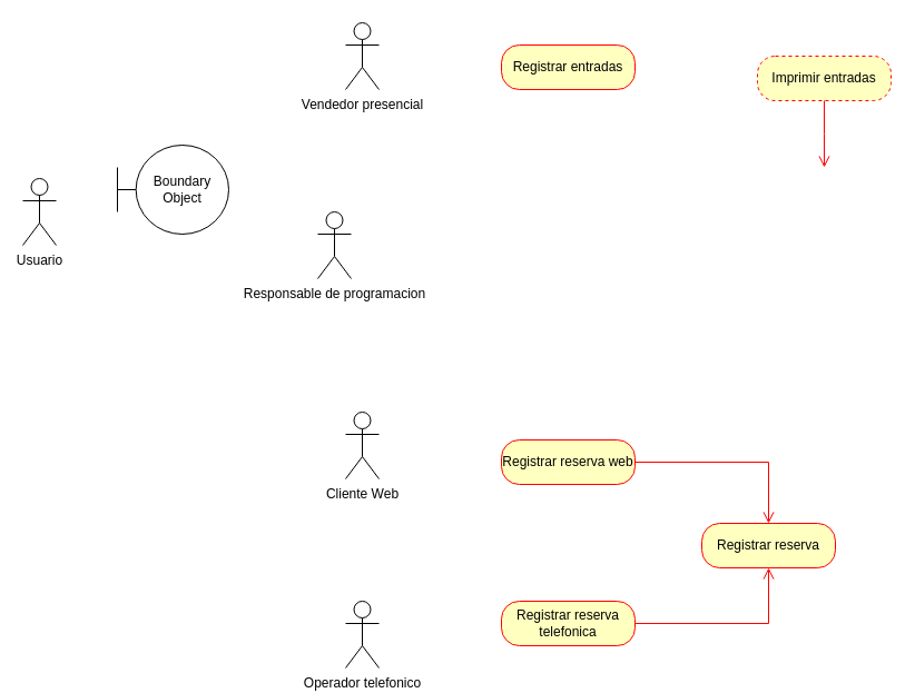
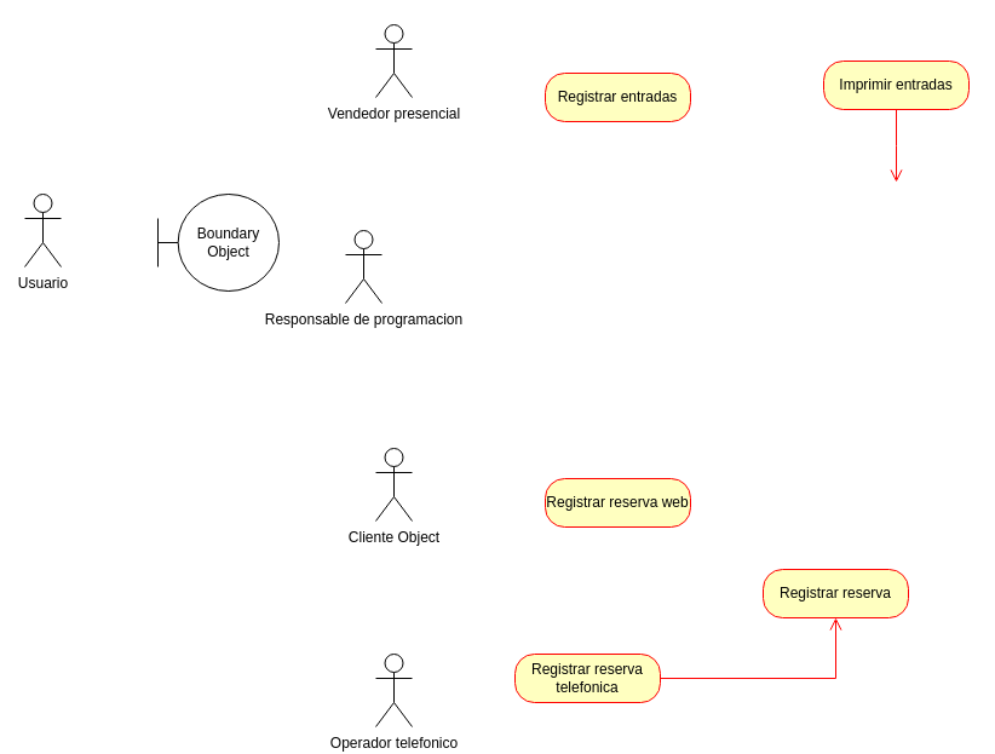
  <mxCell id="0" />
  <mxCell id="1" parent="0" />
  <mxCell id="2" value="Usuario" style="shape=umlActor;verticalLabelPosition=bottom;verticalAlign=top;html=1;outlineConnect=0;" vertex="1" parent="1"><mxGeometry x="20" y="160" width="30" height="60" as="geometry" /></mxCell>
- <mxCell id="3" value="Boundary Object" style="shape=umlBoundary;whiteSpace=wrap;html=1;" vertex="1" parent="1"><mxGeometry x="105" y="130" width="100" height="80" as="geometry" /></mxCell>
- <mxCell id="4" value="Cliente Web" style="shape=umlActor;verticalLabelPosition=bottom;verticalAlign=top;html=1;" vertex="1" parent="1"><mxGeometry x="310" y="370" width="30" height="60" as="geometry" /></mxCell>
+ <mxCell id="3" value="Boundary Object" style="shape=umlBoundary;whiteSpace=wrap;html=1;" vertex="1" parent="1"><mxGeometry x="130" y="160" width="100" height="80" as="geometry" /></mxCell>
+ <mxCell id="4" value="Cliente Object" style="shape=umlActor;verticalLabelPosition=bottom;verticalAlign=top;html=1;" vertex="1" parent="1"><mxGeometry x="310" y="370" width="30" height="60" as="geometry" /></mxCell>
  <mxCell id="5" value="Registrar reserva web" style="rounded=1;whiteSpace=wrap;html=1;arcSize=40;fontColor=#000000;fillColor=#ffffc0;strokeColor=#ff0000;" vertex="1" parent="1"><mxGeometry x="450" y="395" width="120" height="40" as="geometry" /></mxCell>
- <mxCell id="6" value="" style="edgeStyle=orthogonalEdgeStyle;html=1;verticalAlign=bottom;endArrow=open;endSize=8;strokeColor=#ff0000;rounded=0;entryX=0.5;entryY=0;entryDx=0;entryDy=0;" edge="1" source="5" parent="1" target="10"><mxGeometry relative="1" as="geometry"><mxPoint x="510" y="470" as="targetPoint" /></mxGeometry></mxCell>
  <mxCell id="7" value="Operador telefonico" style="shape=umlActor;verticalLabelPosition=bottom;verticalAlign=top;html=1;" vertex="1" parent="1"><mxGeometry x="310" y="540" width="30" height="60" as="geometry" /></mxCell>
- <mxCell id="8" value="Registrar reserva telefonica" style="rounded=1;whiteSpace=wrap;html=1;arcSize=40;fontColor=#000000;fillColor=#ffffc0;strokeColor=#ff0000;" vertex="1" parent="1"><mxGeometry x="450" y="540" width="120" height="40" as="geometry" /></mxCell>
+ <mxCell id="8" value="Registrar reserva telefonica" style="rounded=1;whiteSpace=wrap;html=1;arcSize=40;fontColor=#000000;fillColor=#ffffc0;strokeColor=#ff0000;" vertex="1" parent="1"><mxGeometry x="425" y="540" width="120" height="40" as="geometry" /></mxCell>
  <mxCell id="9" value="" style="edgeStyle=orthogonalEdgeStyle;html=1;verticalAlign=bottom;endArrow=open;endSize=8;strokeColor=#ff0000;rounded=0;entryX=0.5;entryY=1;entryDx=0;entryDy=0;" edge="1" source="8" parent="1" target="10"><mxGeometry relative="1" as="geometry"><mxPoint x="510" y="640" as="targetPoint" /></mxGeometry></mxCell>
  <mxCell id="10" value="Registrar reserva" style="rounded=1;whiteSpace=wrap;html=1;arcSize=40;fontColor=#000000;fillColor=#ffffc0;strokeColor=#ff0000;" vertex="1" parent="1"><mxGeometry x="630" y="470" width="120" height="40" as="geometry" /></mxCell>
  <mxCell id="11" value="Responsable de programacion" style="shape=umlActor;verticalLabelPosition=bottom;verticalAlign=top;html=1;" vertex="1" parent="1"><mxGeometry x="285" y="190" width="30" height="60" as="geometry" /></mxCell>
  <mxCell id="12" value="Vendedor presencial" style="shape=umlActor;verticalLabelPosition=bottom;verticalAlign=top;html=1;" vertex="1" parent="1"><mxGeometry x="310" y="20" width="30" height="60" as="geometry" /></mxCell>
- <mxCell id="13" value="Registrar entradas" style="rounded=1;whiteSpace=wrap;html=1;arcSize=40;fontColor=#000000;fillColor=#ffffc0;strokeColor=#ff0000;" vertex="1" parent="1"><mxGeometry x="450" y="40" width="120" height="40" as="geometry" /></mxCell>
- <mxCell id="14" value="Imprimir entradas" style="rounded=1;whiteSpace=wrap;html=1;arcSize=40;fontColor=#000000;fillColor=#ffffc0;strokeColor=#ff0000;dashed=1;" vertex="1" parent="1"><mxGeometry x="680" y="50" width="120" height="40" as="geometry" /></mxCell>
+ <mxCell id="13" value="Registrar entradas" style="rounded=1;whiteSpace=wrap;html=1;arcSize=40;fontColor=#000000;fillColor=#ffffc0;strokeColor=#ff0000;" vertex="1" parent="1"><mxGeometry x="450" y="60" width="120" height="40" as="geometry" /></mxCell>
+ <mxCell id="14" value="Imprimir entradas" style="rounded=1;whiteSpace=wrap;html=1;arcSize=40;fontColor=#000000;fillColor=#ffffc0;strokeColor=#ff0000;" vertex="1" parent="1"><mxGeometry x="680" y="50" width="120" height="40" as="geometry" /></mxCell>
  <mxCell id="15" value="" style="edgeStyle=orthogonalEdgeStyle;html=1;verticalAlign=bottom;endArrow=open;endSize=8;strokeColor=#ff0000;rounded=0;" edge="1" source="14" parent="1"><mxGeometry relative="1" as="geometry"><mxPoint x="740" y="150" as="targetPoint" /></mxGeometry></mxCell>
